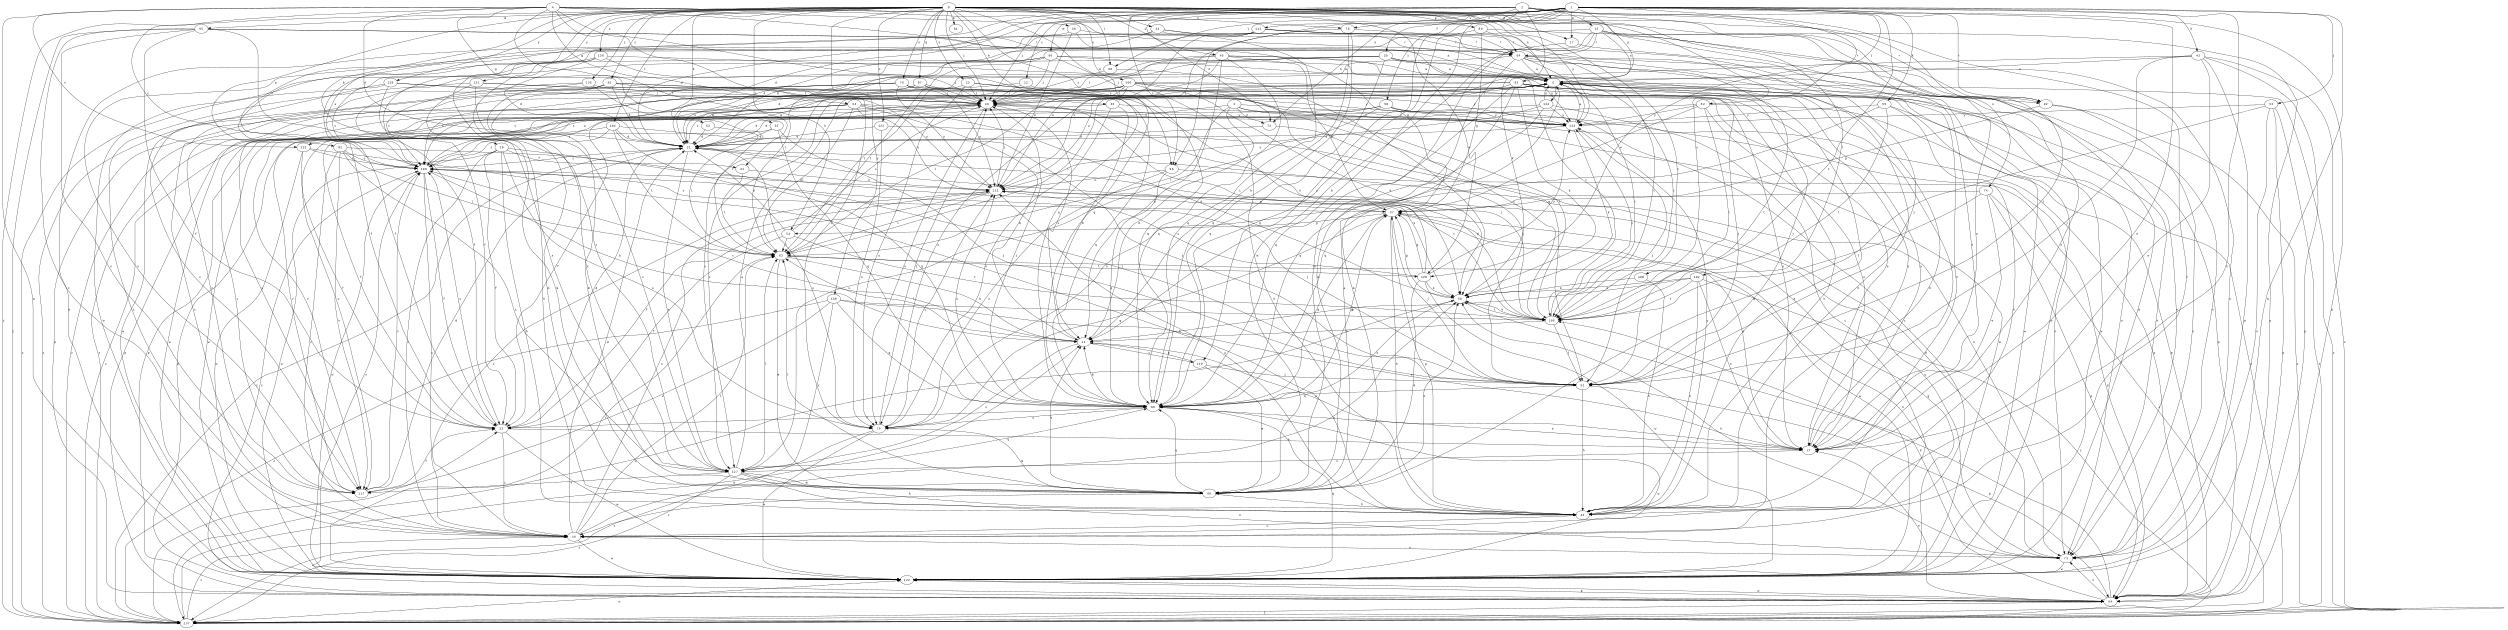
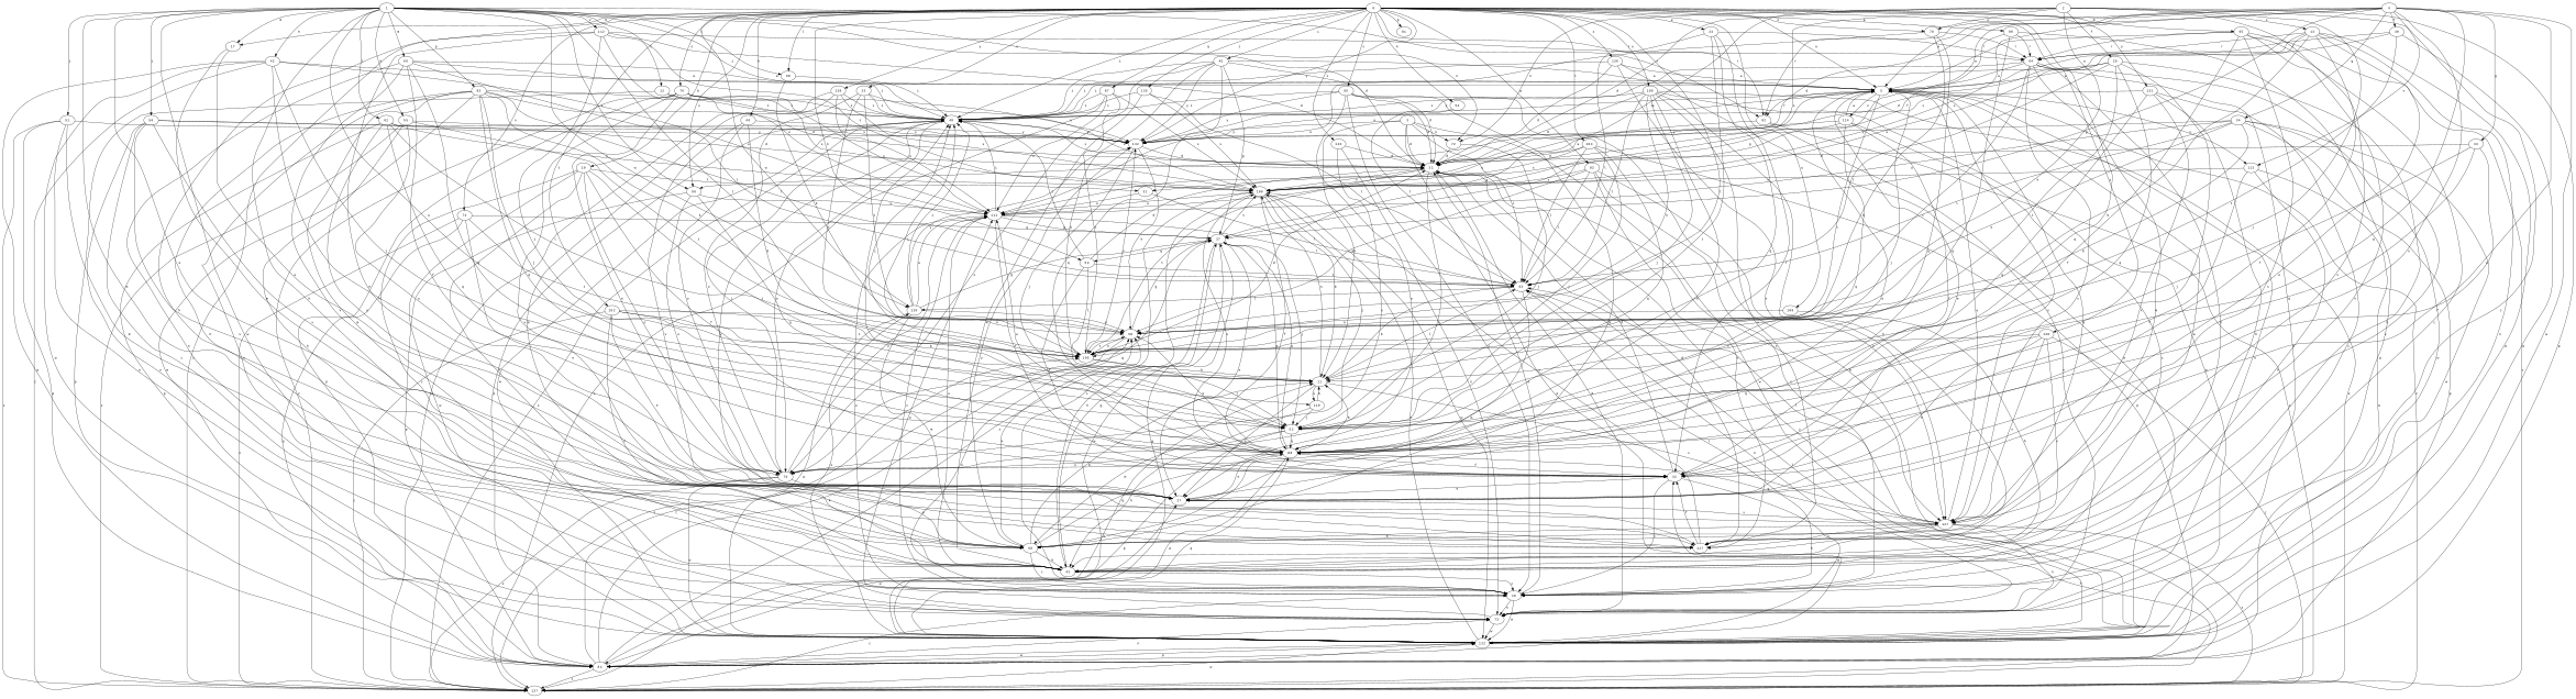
  strict digraph {
    fontname="Liberation Mono"
    node [fontname="Liberation Mono"]
    edge [fontname="Liberation Mono"]
    0
    5
    10
    17
    23
    24
    n7 [label=46]
    45
    48
    53
    54
    60
    65
    74
    76
    78
    80
    81
    82
    87
    88
    92
    95
    96
    102
    104
    105
    106
    108
    120
    123
    127
    128
    130
    131
    132
    135
    136
    137
    27
    52
    113
    73
    114
    43
    122
    16
    31
    79
    32
    68
    58
    100
    63
    94
    11
    117
    21
    37
    84
    111
    1
    12
    42
    50
    51
    55
    62
    66
    72
    83
    110
    112
    2
    13
    29
    3
    4
    30
    33
    34
    0 -> 5 [label=a]
    0 -> 10 [label=b]
    0 -> 17 [label=d]
    0 -> 23 [label=e]
    0 -> 24 [label=e]
    0 -> n7 [label=h]
    0 -> 45 [label=i]
    0 -> 48 [label=i]
    0 -> 53 [label=k]
    0 -> 54 [label=k]
    0 -> 60 [label=l]
    0 -> 65 [label=m]
    0 -> 74 [label=o]
    0 -> 76 [label=o]
    0 -> 78 [label=o]
    0 -> 80 [label=p]
    0 -> 81 [label=p]
    0 -> 82 [label=p]
    0 -> 87 [label=q]
    0 -> 88 [label=q]
    0 -> 92 [label=r]
    0 -> 95 [label=s]
    0 -> 96 [label=s]
    0 -> 102 [label=t]
    0 -> 104 [label=t]
    0 -> 105 [label=t]
    0 -> 106 [label=u]
    0 -> 108 [label=u]
    0 -> 120 [label=w]
    0 -> 123 [label=x]
    0 -> 127 [label=x]
    0 -> 128 [label=y]
    0 -> 130 [label=y]
    0 -> 131 [label=y]
    0 -> 132 [label=y]
    0 -> 135 [label=z]
    0 -> 136 [label=z]
    0 -> 137 [label=z]
    5 -> 48 [label=i]
    5 -> 92 [label=r]
    5 -> 105 [label=t]
    5 -> 127 [label=x]
    5 -> 137 [label=z]
    5 -> 27 [label=e]
    5 -> 52 [label=j]
    5 -> 113 [label=v]
    5 -> 73 [label=n]
    5 -> 114 [label=v]
    10 -> 52 [label=j]
    10 -> 43 [label=h]
    10 -> 122 [label=w]
    10 -> 16 [label=c]
    10 -> 31 [label=f]
    10 -> 79 [label=o]
    10 -> 32 [label=f]
    17 -> 27 [label=e]
    17 -> 68 [label=m]
    23 -> 48 [label=i]
    23 -> 105 [label=t]
    23 -> 79 [label=o]
    23 -> 58 [label=k]
    23 -> 100 [label=s]
    24 -> 88 [label=q]
    24 -> 52 [label=t]
    24 -> 32 [label=f]
    24 -> 63 [label=l]
    24 -> 94 [label=r]
    n7 -> 132 [label=y]
    n7 -> 79 [label=o]
    n7 -> 11 [label=b]
    n7 -> 117 [label=v]
    45 -> 5 [label=a]
    45 -> 48 [label=i]
    45 -> 88 [label=q]
    45 -> 132 [label=y]
    45 -> 79 [label=o]
    45 -> 11 [label=b]
    45 -> 21 [label=d]
    45 -> 37 [label=g]
    48 -> 132 [label=y]
    48 -> 137 [label=z]
    48 -> 122 [label=w]
    48 -> 79 [label=o]
    48 -> 117 [label=v]
    48 -> 84 [label=p]
    53 -> 63 [label=l]
-   53 -> 21 [label=d]
    54 -> 48 [label=i]
    54 -> 105 [label=t]
    54 -> 32 [label=f]
    54 -> 63 [label=l]
    54 -> 21 [label=d]
    60 -> 48 [label=i]
    60 -> 58 [label=k]
    65 -> 5 [label=a]
    65 -> 127 [label=x]
    65 -> 137 [label=z]
    65 -> 16 [label=c]
    65 -> 32 [label=f]
    65 -> 94 [label=r]
    65 -> 117 [label=v]
    74 -> 105 [label=t]
    74 -> 137 [label=z]
    74 -> 27 [label=e]
    74 -> 37 [label=g]
    74 -> 84 [label=p]
    76 -> 48 [label=i]
    76 -> 132 [label=y]
    76 -> 137 [label=z]
    76 -> 27 [label=e]
    76 -> 117 [label=v]
    76 -> 84 [label=p]
    76 -> 111 [label=u]
    78 -> 88 [label=q]
    78 -> 94 [label=r]
    78 -> 11 [label=b]
    78 -> 111 [label=u]
    80 -> 88 [label=q]
    80 -> 94 [label=r]
    80 -> 37 [label=g]
    80 -> 84 [label=p]
    82 -> 127 [label=x]
    82 -> 16 [label=c]
    82 -> 58 [label=k]
    82 -> 100 [label=s]
    82 -> 63 [label=l]
    82 -> 117 [label=v]
    87 -> 48 [label=i]
    87 -> 105 [label=t]
    87 -> 137 [label=z]
    87 -> 100 [label=s]
    87 -> 111 [label=u]
    88 -> 48 [label=i]
    88 -> 27 [label=e]
    88 -> 122 [label=w]
    88 -> 79 [label=o]
    88 -> 32 [label=f]
    88 -> 58 [label=k]
    88 -> 11 [label=b]
    88 -> 37 [label=g]
    88 -> 111 [label=u]
    92 -> 137 [label=z]
    92 -> 73 [label=n]
    92 -> 37 [label=g]
    95 -> 48 [label=i]
    95 -> 132 [label=y]
    95 -> 27 [label=e]
    95 -> 122 [label=w]
    95 -> 16 [label=c]
    95 -> 68 [label=m]
    95 -> 21 [label=d]
    96 -> 88 [label=q]
    96 -> 79 [label=o]
    96 -> 84 [label=p]
    96 -> 111 [label=u]
    102 -> 105 [label=t]
    102 -> 137 [label=z]
    102 -> 27 [label=e]
    102 -> 43 [label=h]
    102 -> 58 [label=k]
    102 -> 11 [label=b]
    104 -> 88 [label=q]
    104 -> 52 [label=j]
    104 -> 100 [label=s]
    104 -> 63 [label=l]
    104 -> 21 [label=d]
    104 -> 84 [label=p]
    105 -> 48 [label=i]
    105 -> 132 [label=y]
    105 -> 52 [label=j]
    105 -> 58 [label=k]
    105 -> 11 [label=b]
    105 -> 21 [label=d]
    106 -> 48 [label=i]
    106 -> 137 [label=z]
    106 -> 27 [label=e]
    106 -> 52 [label=j]
    106 -> 43 [label=h]
    106 -> 122 [label=w]
    106 -> 58 [label=k]
    106 -> 63 [label=l]
    106 -> 117 [label=v]
    106 -> 21 [label=d]
    108 -> 43 [label=h]
    108 -> 58 [label=k]
    120 -> 48 [label=i]
    120 -> 132 [label=y]
    120 -> 122 [label=w]
    120 -> 68 [label=m]
    120 -> 58 [label=k]
    120 -> 37 [label=g]
    120 -> 111 [label=u]
    123 -> 73 [label=n]
    123 -> 79 [label=o]
    123 -> 21 [label=d]
    127 -> 5 [label=a]
    127 -> 88 [label=q]
    127 -> 137 [label=z]
    127 -> 73 [label=n]
    127 -> 43 [label=h]
    127 -> 68 [label=m]
    127 -> 63 [label=l]
    127 -> 117 [label=v]
    128 -> 48 [label=i]
    128 -> 137 [label=z]
    128 -> 68 [label=m]
    128 -> 100 [label=s]
    128 -> 111 [label=u]
    130 -> 88 [label=q]
    130 -> 105 [label=t]
    130 -> 127 [label=x]
    130 -> 137 [label=z]
    130 -> 27 [label=e]
    130 -> 117 [label=v]
    131 -> 48 [label=i]
    131 -> 88 [label=q]
    131 -> 127 [label=x]
    131 -> 43 [label=h]
    131 -> 16 [label=c]
    132 -> 5 [label=a]
    132 -> 52 [label=j]
    132 -> 58 [label=k]
    132 -> 21 [label=d]
    135 -> 48 [label=i]
    135 -> 68 [label=m]
    135 -> 100 [label=s]
    135 -> 63 [label=l]
    136 -> 5 [label=a]
    136 -> 48 [label=i]
    136 -> 127 [label=x]
    136 -> 122 [label=w]
    136 -> 21 [label=d]
    137 -> 122 [label=w]
    137 -> 16 [label=c]
    137 -> 32 [label=f]
    137 -> 11 [label=b]
    27 -> 5 [label=a]
    27 -> 127 [label=x]
    52 -> 88 [label=q]
    52 -> 43 [label=h]
    52 -> 84 [label=p]
    113 -> 43 [label=h]
    113 -> 122 [label=w]
    113 -> 32 [label=f]
    113 -> 100 [label=s]
    73 -> 122 [label=w]
-   73 -> 58 [label=k]
+   73 -> 120 [label=k]
    73 -> 21 [label=d]
    73 -> 111 [label=u]
    114 -> 5 [label=a]
    114 -> 88 [label=q]
    114 -> 132 [label=y]
    114 -> 16 [label=c]
    114 -> 32 [label=f]
    114 -> 111 [label=u]
    43 -> 5 [label=a]
    43 -> 132 [label=y]
    43 -> 16 [label=c]
    43 -> 37 [label=g]
    43 -> 111 [label=u]
    122 -> 88 [label=q]
    122 -> 100 [label=s]
    122 -> 63 [label=l]
    122 -> 37 [label=g]
    122 -> 84 [label=p]
    16 -> 73 [label=n]
    16 -> 122 [label=w]
    16 -> 58 [label=k]
    16 -> 63 [label=l]
    16 -> 21 [label=d]
    16 -> 111 [label=u]
    31 -> 63 [label=l]
    31 -> 111 [label=u]
    79 -> 48 [label=i]
    79 -> 137 [label=z]
    79 -> 122 [label=w]
    79 -> 68 [label=m]
    79 -> 37 [label=g]
    79 -> 111 [label=u]
    32 -> 27 [label=e]
    32 -> 122 [label=w]
    32 -> 16 [label=c]
    32 -> 100 [label=s]
    32 -> 21 [label=d]
    68 -> 5 [label=a]
    68 -> 88 [label=q]
    68 -> 43 [label=h]
    68 -> 16 [label=c]
    68 -> 58 [label=k]
-   68 -> 63 [label=l]
    68 -> 11 [label=b]
    58 -> 105 [label=t]
    58 -> 137 [label=z]
    58 -> 37 [label=g]
    100 -> 5 [label=a]
    100 -> 52 [label=j]
    100 -> 122 [label=w]
    100 -> 16 [label=c]
    100 -> 32 [label=f]
    100 -> 11 [label=b]
    100 -> 111 [label=u]
    63 -> 120 [label=l]
    63 -> 73 [label=n]
    63 -> 68 [label=m]
    63 -> 11 [label=b]
    94 -> 5 [label=a]
    94 -> 105 [label=t]
    94 -> 127 [label=x]
    94 -> 132 [label=y]
    94 -> 73 [label=n]
    94 -> 43 [label=h]
    94 -> 122 [label=w]
    94 -> 68 [label=m]
    11 -> 48 [label=i]
    11 -> 127 [label=x]
    11 -> 27 [label=e]
    11 -> 100 [label=s]
    11 -> 63 [label=l]
    11 -> 110 [label=u]
    117 -> 32 [label=f]
    117 -> 100 [label=s]
    117 -> 21 [label=d]
    21 -> 48 [label=i]
    21 -> 105 [label=t]
    21 -> 127 [label=x]
    21 -> 137 [label=z]
    21 -> 79 [label=o]
    21 -> 100 [label=s]
    37 -> 54 [label=g]
    37 -> 88 [label=q]
    37 -> 27 [label=e]
    37 -> 52 [label=j]
    37 -> 43 [label=h]
    37 -> 122 [label=w]
    37 -> 100 [label=s]
    84 -> 105 [label=t]
    84 -> 137 [label=z]
    84 -> 27 [label=e]
    84 -> 73 [label=n]
    84 -> 122 [label=w]
    84 -> 58 [label=k]
    84 -> 100 [label=s]
    111 -> 48 [label=i]
    111 -> 16 [label=c]
    111 -> 32 [label=f]
    111 -> 63 [label=l]
    111 -> 37 [label=g]
    1 -> 17 [label=d]
    1 -> 48 [label=i]
    1 -> 60 [label=l]
    1 -> 92 [label=r]
    1 -> 96 [label=s]
    1 -> 105 [label=t]
    1 -> 120 [label=w]
    1 -> 27 [label=e]
    1 -> 43 [label=h]
    1 -> 122 [label=w]
    1 -> 68 [label=m]
    1 -> 21 [label=d]
    1 -> 12 [label=c]
    1 -> 42 [label=h]
    1 -> 50 [label=j]
    1 -> 51 [label=j]
    1 -> 55 [label=k]
    1 -> 62 [label=l]
    1 -> 66 [label=m]
    1 -> 72 [label=n]
    1 -> 83 [label=p]
    1 -> 110 [label=u]
    1 -> 112 [label=v]
    12 -> 48 [label=i]
    12 -> 100 [label=s]
    12 -> 84 [label=p]
    42 -> 5 [label=a]
    42 -> 137 [label=z]
    42 -> 27 [label=e]
    42 -> 52 [label=j]
    42 -> 122 [label=w]
    42 -> 84 [label=p]
    42 -> 111 [label=u]
    50 -> 127 [label=x]
    50 -> 132 [label=y]
    50 -> 73 [label=n]
    50 -> 16 [label=c]
    50 -> 117 [label=v]
    50 -> 21 [label=d]
    51 -> 132 [label=y]
    51 -> 137 [label=z]
    51 -> 73 [label=n]
    51 -> 68 [label=m]
    51 -> 84 [label=p]
    55 -> 105 [label=t]
    55 -> 132 [label=y]
    55 -> 137 [label=z]
    55 -> 43 [label=h]
    55 -> 79 [label=o]
    62 -> 88 [label=q]
    62 -> 105 [label=t]
    62 -> 132 [label=y]
    62 -> 27 [label=e]
    62 -> 100 [label=s]
    62 -> 84 [label=p]
    66 -> 5 [label=a]
    66 -> 48 [label=i]
    66 -> 88 [label=q]
    66 -> 73 [label=n]
    66 -> 32 [label=f]
    66 -> 63 [label=l]
    66 -> 117 [label=v]
    72 -> 52 [label=j]
    72 -> 21 [label=d]
    83 -> 48 [label=i]
    83 -> 88 [label=q]
    83 -> 52 [label=j]
    83 -> 73 [label=n]
    83 -> 43 [label=h]
    83 -> 122 [label=w]
    83 -> 68 [label=m]
    83 -> 58 [label=k]
    83 -> 63 [label=l]
    83 -> 21 [label=d]
    110 -> 52 [label=j]
    110 -> 68 [label=m]
    110 -> 11 [label=b]
    112 -> 52 [label=j]
    112 -> 43 [label=h]
    112 -> 100 [label=s]
    112 -> 94 [label=r]
    112 -> 117 [label=v]
    112 -> 21 [label=d]
    112 -> 111 [label=u]
    2 -> 78 [label=o]
    2 -> 96 [label=s]
    2 -> 52 [label=j]
    2 -> 16 [label=c]
    2 -> 58 [label=k]
    2 -> 100 [label=s]
    2 -> 21 [label=d]
    2 -> 84 [label=p]
    2 -> 72 [label=n]
    2 -> 13 [label=c]
    2 -> 29 [label=f]
    13 -> 5 [label=a]
    13 -> 27 [label=e]
    13 -> 73 [label=n]
    13 -> 122 [label=w]
    13 -> 32 [label=f]
    13 -> 94 [label=r]
    13 -> 11 [label=b]
    13 -> 21 [label=d]
    29 -> 5 [label=a]
    29 -> 48 [label=i]
    29 -> 88 [label=q]
    29 -> 105 [label=t]
    29 -> 43 [label=h]
    29 -> 32 [label=f]
    29 -> 63 [label=l]
    3 -> 132 [label=y]
    3 -> 122 [label=w]
    3 -> 63 [label=l]
    3 -> 11 [label=b]
    3 -> 21 [label=d]
    3 -> 84 [label=p]
    3 -> 72 [label=n]
    4 -> 5 [label=a]
    4 -> 88 [label=q]
    4 -> 92 [label=r]
    4 -> 27 [label=e]
    4 -> 113 [label=v]
    4 -> 122 [label=w]
    4 -> 31 [label=f]
    4 -> 79 [label=o]
    4 -> 100 [label=s]
    4 -> 21 [label=d]
    4 -> 37 [label=g]
    4 -> 30 [label=f]
    4 -> 33 [label=g]
    4 -> 34 [label=g]
    30 -> 105 [label=t]
    30 -> 122 [label=w]
    30 -> 94 [label=r]
    30 -> 111 [label=u]
    33 -> 88 [label=q]
    33 -> 52 [label=j]
    33 -> 32 [label=f]
    33 -> 21 [label=d]
    34 -> 132 [label=y]
    34 -> 122 [label=w]
    34 -> 58 [label=k]
    34 -> 63 [label=l]
    34 -> 11 [label=b]
    34 -> 117 [label=v]
    34 -> 84 [label=p]
    34 -> 111 [label=u]
  }
